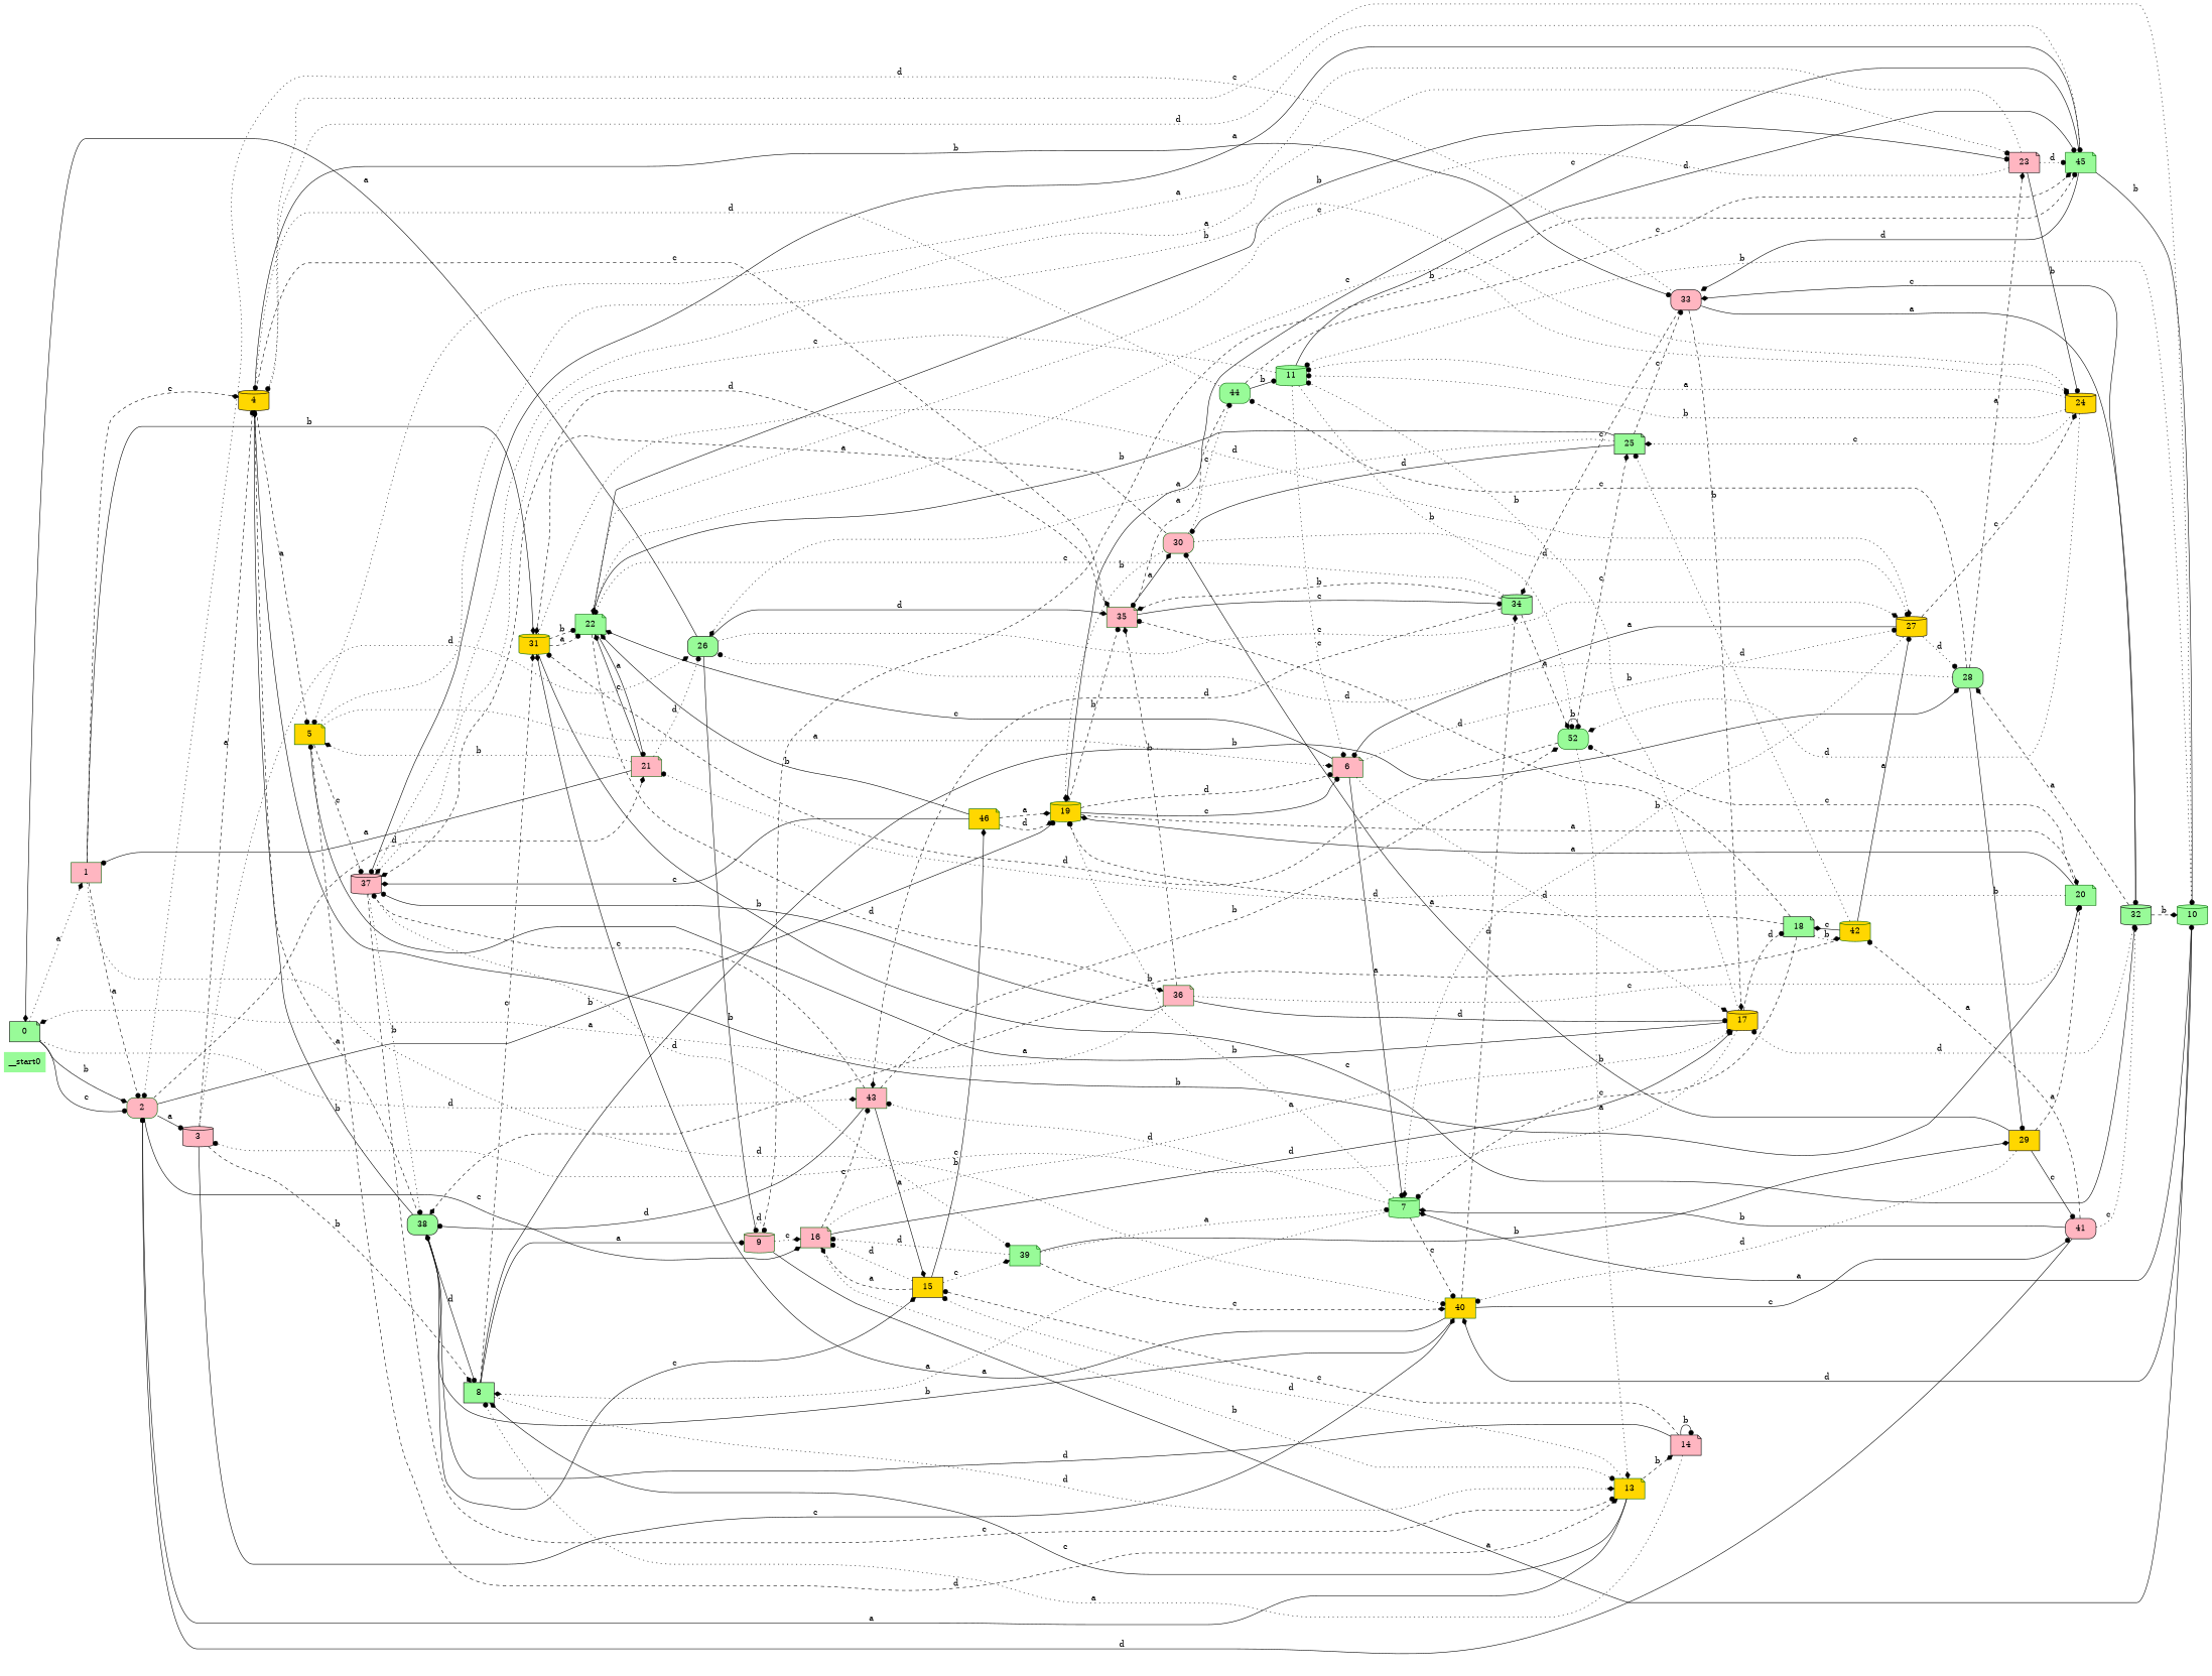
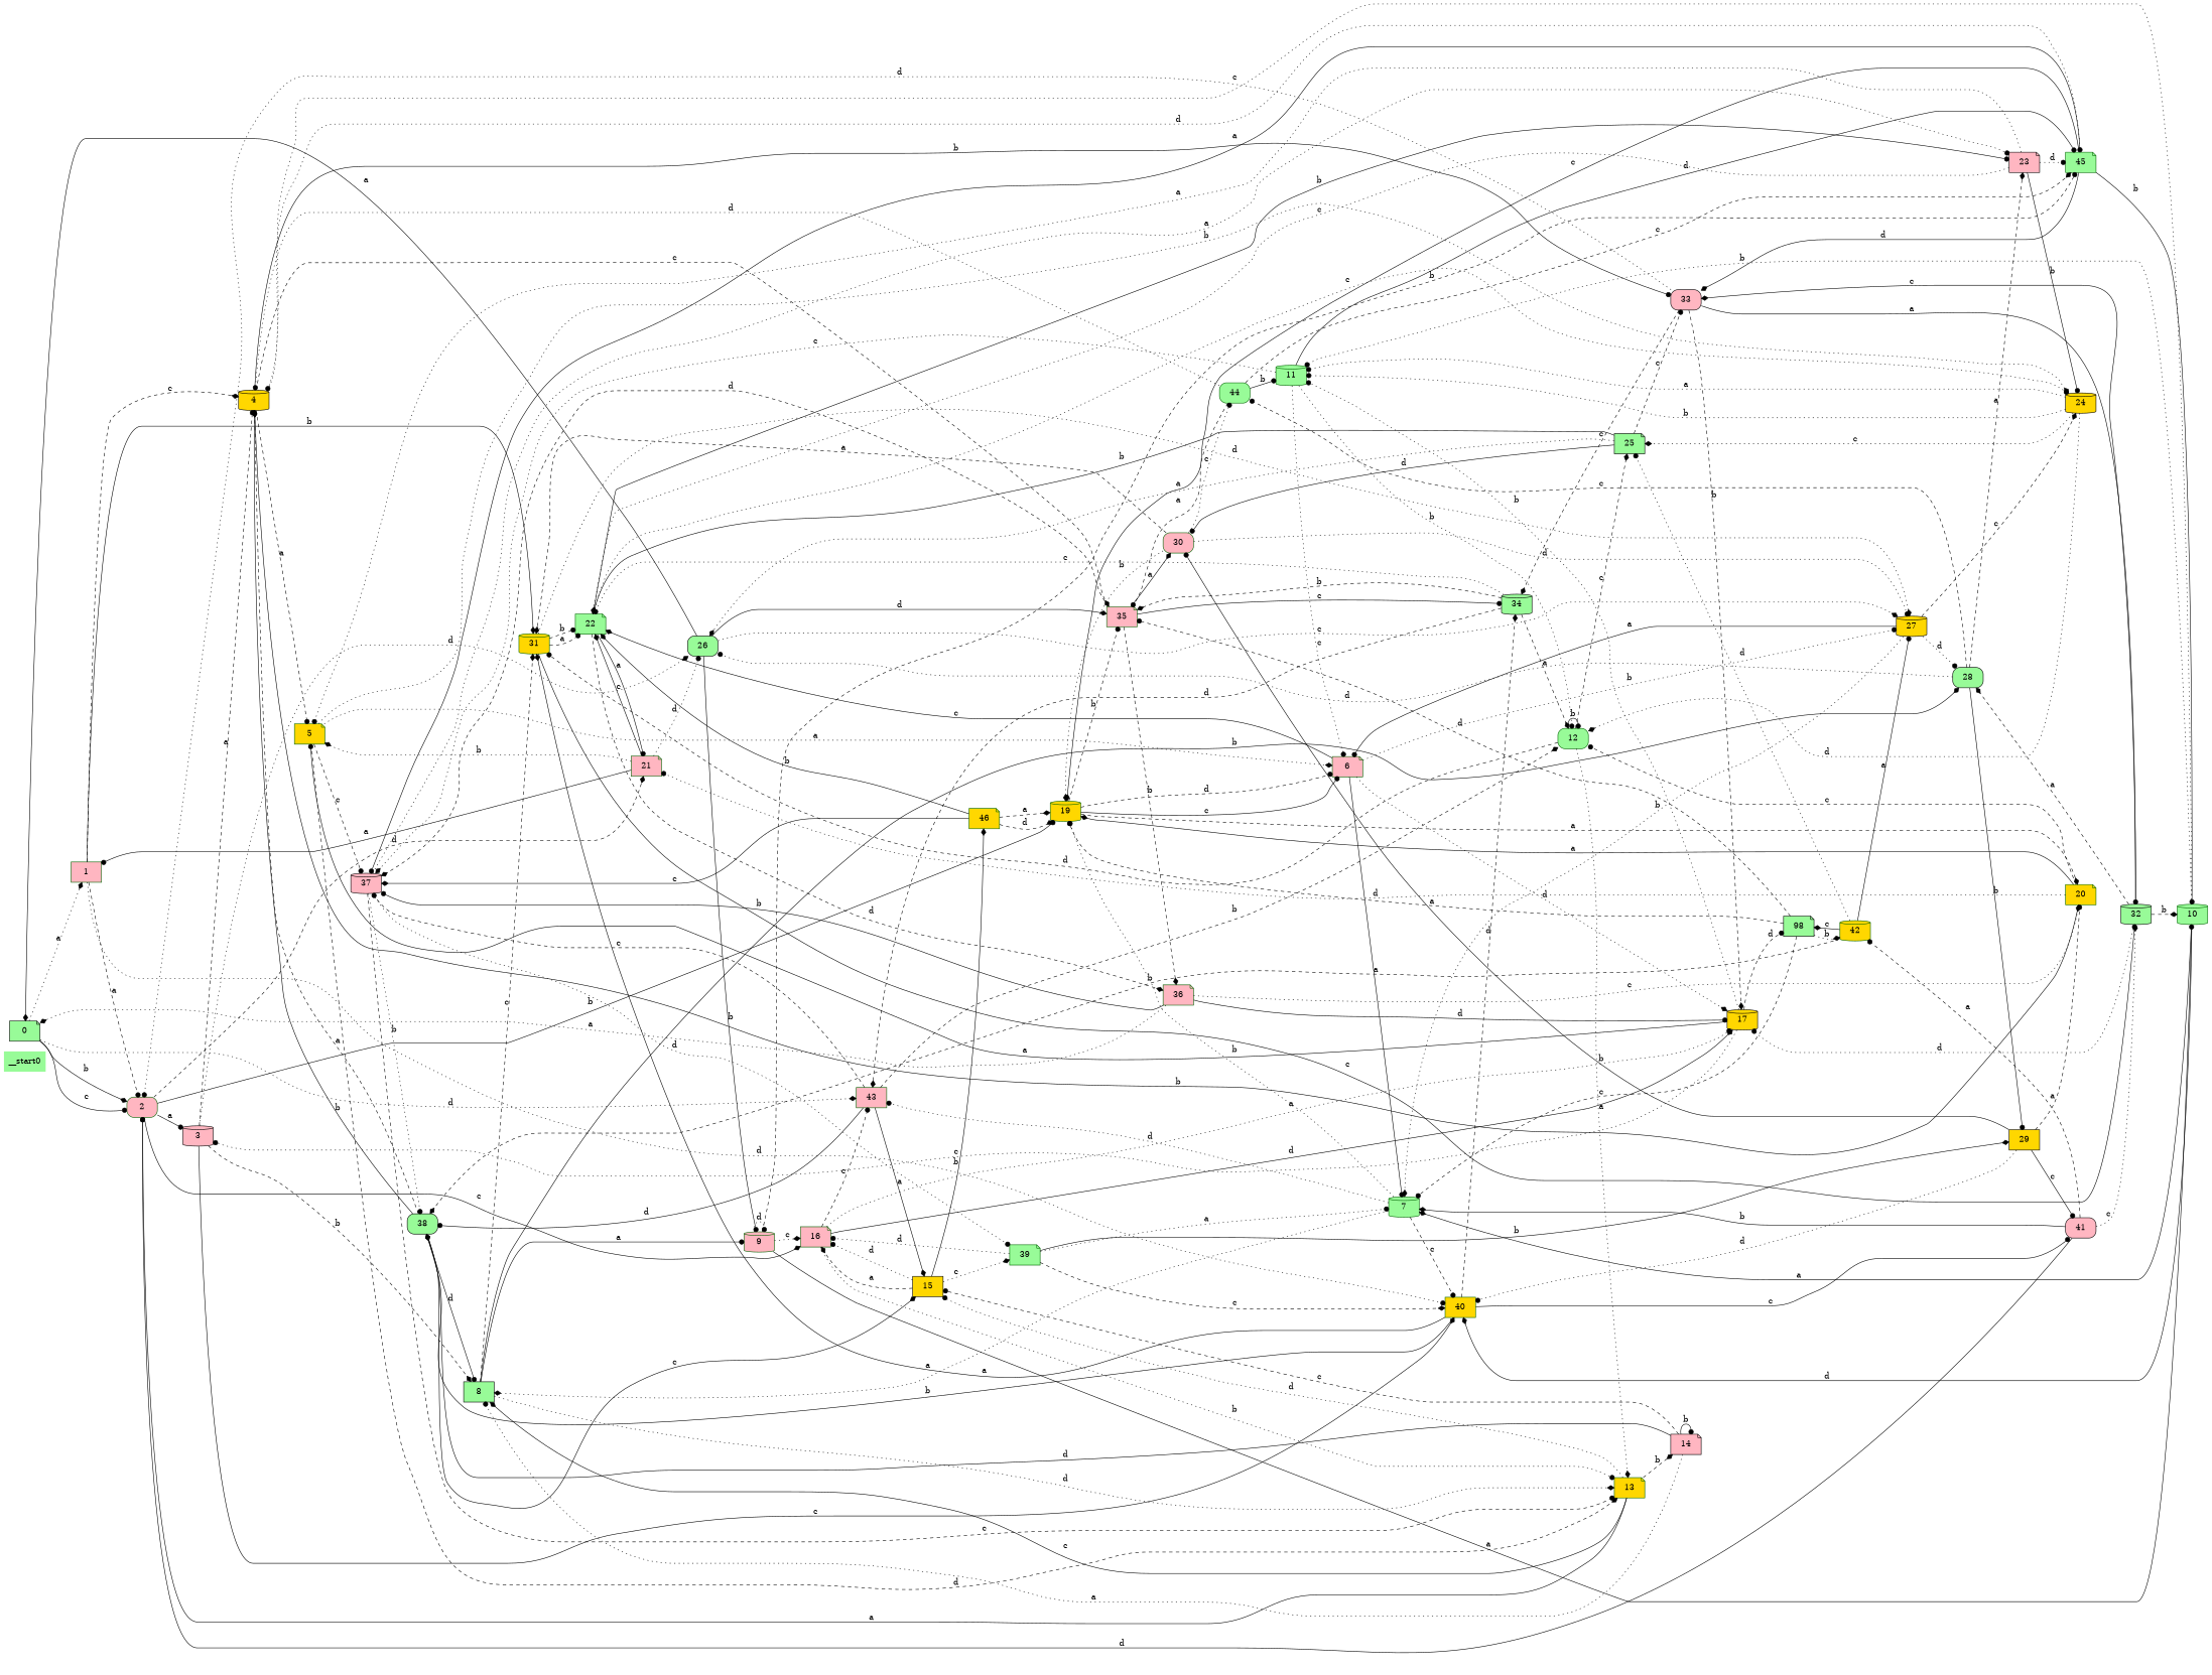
  digraph {
    rankdir=LR
    node [color=darkgreen fillcolor=palegreen shape=note style=filled]
    edge [arrowhead=dot style=solid]
    __start0 [color=black shape=none]
    n2 [color=black label=0 style="rounded,filled"]
    n3 [fillcolor=lightpink label=1 shape=box]
    n4 [fillcolor=lightpink label=2 shape=box style="rounded,filled"]
    n5 [fillcolor=lightpink label=43 shape=box]
    n6 [color=black fillcolor=gold label=4 shape=cylinder style="rounded,filled"]
    n7 [fillcolor=gold label=31 shape=cylinder]
    n8 [fillcolor=gold label=40 shape=box]
    n9 [color=black fillcolor=lightpink label=3 shape=cylinder]
    n10 [fillcolor=lightpink label=16 style="rounded,filled"]
    n11 [fillcolor=gold label=19 shape=cylinder]
    n12 [fillcolor=lightpink label=21]
    n13 [color=black fillcolor=lightpink label=37 shape=cylinder style="rounded,filled"]
-   n14 [label=52 shape=box style="rounded,filled"]
+   n14 [label=12 shape=box style="rounded,filled"]
    n15 [color=black fillcolor=gold label=15 shape=box]
    n16 [color=black label=38 shape=box style="rounded,filled"]
    n17 [fillcolor=gold label=5]
    n18 [color=black fillcolor=lightpink label=33 shape=box style="rounded,filled"]
    n19 [fillcolor=lightpink label=35 style="rounded,filled"]
    n20 [label=45 style="rounded,filled"]
    n21 [label=22]
    n22 [color=black fillcolor=gold label=27 shape=cylinder]
    n23 [color=black label=32 shape=cylinder style="rounded,filled"]
    n24 [color=black fillcolor=lightpink label=41 shape=box style="rounded,filled"]
    n25 [color=black label=34 shape=cylinder style="rounded,filled"]
    n26 [color=black label=8 shape=box]
    n27 [color=black label=26 shape=box style="rounded,filled"]
    n28 [fillcolor=gold label=13]
    n29 [color=black fillcolor=gold label=17 shape=cylinder]
    n30 [fillcolor=lightpink label=6]
-   n31 [label=20 style="rounded,filled"]
+   n31 [fillcolor=gold label=20 style="rounded,filled"]
    n32 [fillcolor=lightpink label=9 shape=cylinder]
    n33 [color=black label=28 shape=box style="rounded,filled"]
    n34 [color=black fillcolor=gold label=24 shape=cylinder style="rounded,filled"]
    n35 [fillcolor=lightpink label=36]
    n36 [fillcolor=lightpink label=30 shape=box style="rounded,filled"]
    n37 [label=10 shape=cylinder]
    n38 [label=7 shape=cylinder style="rounded,filled"]
    n39 [color=black fillcolor=lightpink label=14]
    n40 [label=11 shape=cylinder style="rounded,filled"]
    n41 [color=black label=25]
    n42 [label=39]
    n43 [color=black fillcolor=lightpink label=23]
-   n44 [color=black label=18]
+   n44 [color=black label=98]
    n45 [color=black fillcolor=gold label=29 shape=box]
    n46 [label=44 shape=box style="rounded,filled"]
    n47 [fillcolor=gold label=46]
    n48 [fillcolor=gold label=42 shape=cylinder]
    n2 -> n3 [arrowhead=diamond label=a style=dotted]
    n2 -> n4 [arrowhead=diamond label=b]
    n2 -> n4 [label=c]
    n2 -> n5 [arrowhead=diamond label=d style=dotted]
    n3 -> n4 [label=a style=dashed]
    n3 -> n6 [arrowhead=diamond label=c style=dashed]
    n3 -> n7 [arrowhead=diamond label=b]
    n3 -> n8 [label=d style=dotted]
    n4 -> n9 [label=a]
    n4 -> n10 [arrowhead=diamond label=c]
    n4 -> n11 [label=b]
    n4 -> n12 [arrowhead=diamond label=d style=dashed]
    n5 -> n13 [label=c style=dashed]
    n5 -> n14 [arrowhead=diamond label=b style=dashed]
    n5 -> n15 [arrowhead=diamond label=a]
    n5 -> n16 [label=d]
    n6 -> n17 [label=a style=dashed]
    n6 -> n18 [label=b]
    n6 -> n19 [arrowhead=diamond label=c style=dashed]
    n6 -> n20 [label=d style=dotted]
    n7 -> n21 [label=a style=dashed]
    n7 -> n21 [label=b style=dashed]
    n7 -> n22 [arrowhead=diamond label=d style=dotted]
    n7 -> n23 [label=c]
    n8 -> n7 [arrowhead=diamond label=a]
    n8 -> n16 [arrowhead=diamond label=b]
    n8 -> n24 [label=c]
    n8 -> n25 [arrowhead=diamond label=d style=dashed]
    n9 -> n6 [label=a style=dashed]
    n9 -> n8 [arrowhead=diamond label=c]
    n9 -> n26 [arrowhead=diamond label=b style=dashed]
    n9 -> n27 [arrowhead=diamond label=d style=dotted]
    n10 -> n5 [label=c style=dashed]
    n10 -> n28 [label=b style=dotted]
    n10 -> n29 [label=a style=dotted]
    n10 -> n29 [arrowhead=diamond label=d]
    n11 -> n19 [label=b style=dashed]
    n11 -> n30 [label=c]
    n11 -> n30 [label=d style=dashed]
    n11 -> n31 [arrowhead=diamond label=a style=dashed]
    n12 -> n3 [label=a]
    n12 -> n17 [arrowhead=diamond label=b style=dotted]
    n12 -> n21 [arrowhead=diamond label=c]
    n12 -> n27 [label=d style=dotted]
    n13 -> n16 [label=b style=dotted]
    n13 -> n28 [label=c style=dashed]
    n13 -> n42 [label=d style=dotted]
    n13 -> n43 [label=a style=dotted]
    n14 -> n7 [label=d style=dashed]
    n14 -> n14 [label=b]
    n14 -> n28 [arrowhead=diamond label=a style=dotted]
    n14 -> n41 [arrowhead=diamond label=c style=dashed]
    n15 -> n10 [arrowhead=diamond label=a style=dashed]
    n15 -> n10 [label=d style=dotted]
    n15 -> n42 [arrowhead=diamond label=c style=dotted]
    n15 -> n47 [arrowhead=diamond label=b]
    n16 -> n6 [arrowhead=diamond label=a style=dashed]
    n16 -> n6 [label=b]
    n16 -> n15 [arrowhead=diamond label=c]
    n16 -> n26 [label=d]
    n17 -> n13 [label=c style=dashed]
    n17 -> n28 [arrowhead=diamond label=d style=dashed]
    n17 -> n30 [arrowhead=diamond label=a style=dotted]
    n17 -> n34 [arrowhead=diamond label=b style=dotted]
    n18 -> n4 [label=d style=dotted]
    n18 -> n23 [label=a]
    n18 -> n25 [arrowhead=diamond label=c style=dashed]
    n18 -> n29 [arrowhead=diamond label=b style=dashed]
    n19 -> n13 [arrowhead=diamond label=d style=dashed]
    n19 -> n25 [label=c]
-   n35 -> n19 [arrowhead=diamond label=b style=dashed]
+   n19 -> n35 [arrowhead=diamond label=b style=dashed]
    n19 -> n36 [arrowhead=diamond label=a]
    n20 -> n11 [arrowhead=diamond label=c]
    n20 -> n13 [label=a]
    n20 -> n18 [arrowhead=diamond label=d]
    n20 -> n37 [label=b]
    n21 -> n12 [label=a]
    n21 -> n34 [label=c style=dotted]
    n21 -> n35 [arrowhead=diamond label=d style=dashed]
    n21 -> n43 [label=b]
    n22 -> n30 [label=a]
    n22 -> n33 [label=d style=dotted]
    n22 -> n34 [arrowhead=diamond label=c style=dashed]
    n22 -> n38 [arrowhead=diamond label=b style=dotted]
    n23 -> n18 [arrowhead=diamond label=c]
    n23 -> n29 [label=d style=dotted]
    n23 -> n33 [arrowhead=diamond label=a style=dashed]
    n23 -> n37 [arrowhead=diamond label=b style=dashed]
    n24 -> n4 [label=d]
    n24 -> n23 [arrowhead=diamond label=c style=dotted]
    n24 -> n38 [arrowhead=diamond label=b]
    n24 -> n48 [label=a style=dashed]
    n25 -> n5 [arrowhead=diamond label=d style=dashed]
    n25 -> n14 [arrowhead=diamond label=a style=dashed]
    n25 -> n19 [arrowhead=diamond label=b style=dashed]
    n25 -> n21 [label=c style=dotted]
    n26 -> n7 [arrowhead=diamond label=c style=dashed]
    n26 -> n28 [arrowhead=diamond label=d style=dotted]
    n26 -> n32 [label=a]
    n26 -> n33 [arrowhead=diamond label=b]
    n27 -> n2 [arrowhead=diamond label=a]
    n27 -> n19 [arrowhead=diamond label=d]
    n27 -> n22 [arrowhead=diamond label=c style=dotted]
    n27 -> n32 [label=b]
    n28 -> n4 [label=a]
    n28 -> n15 [label=d style=dotted]
    n28 -> n26 [arrowhead=diamond label=c]
    n28 -> n39 [arrowhead=diamond label=b style=dashed]
    n29 -> n9 [label=c style=dotted]
    n29 -> n17 [label=a]
    n29 -> n40 [label=b style=dotted]
    n29 -> n44 [label=d style=dashed]
    n30 -> n21 [arrowhead=diamond label=c]
    n30 -> n22 [label=b style=dotted]
    n30 -> n29 [arrowhead=diamond label=d style=dotted]
    n30 -> n38 [label=a]
    n31 -> n6 [arrowhead=diamond label=b]
    n31 -> n11 [arrowhead=diamond label=a]
    n31 -> n12 [label=d style=dotted]
    n31 -> n14 [label=c style=dashed]
    n32 -> n10 [arrowhead=diamond label=c style=dotted]
    n32 -> n20 [label=b style=dashed]
    n32 -> n32 [label=d style=dotted]
    n32 -> n37 [label=a]
    n33 -> n27 [label=d style=dotted]
    n33 -> n43 [arrowhead=diamond label=a style=dashed]
    n33 -> n45 [label=b]
    n33 -> n46 [label=c style=dashed]
    n34 -> n14 [arrowhead=diamond label=d style=dotted]
    n34 -> n40 [label=a style=dotted]
    n34 -> n40 [label=b style=dotted]
    n34 -> n41 [arrowhead=diamond label=c style=dotted]
    n35 -> n2 [arrowhead=diamond label=a style=dotted]
    n35 -> n13 [label=b]
    n35 -> n29 [label=d]
    n35 -> n31 [arrowhead=diamond label=c style=dotted]
    n36 -> n7 [arrowhead=diamond label=a style=dashed]
    n36 -> n11 [arrowhead=diamond label=b style=dotted]
    n36 -> n22 [label=d style=dotted]
    n36 -> n46 [label=c style=dotted]
    n37 -> n6 [label=c style=dotted]
    n37 -> n8 [arrowhead=diamond label=d]
    n37 -> n38 [arrowhead=diamond label=a]
    n37 -> n40 [label=b style=dotted]
    n38 -> n5 [label=d style=dotted]
    n38 -> n8 [label=c style=dashed]
    n38 -> n11 [label=b style=dotted]
    n38 -> n26 [arrowhead=diamond label=a style=dotted]
    n39 -> n15 [label=c style=dashed]
    n39 -> n16 [arrowhead=diamond label=d]
    n39 -> n26 [label=a style=dotted]
    n39 -> n39 [label=b]
    n40 -> n13 [arrowhead=diamond label=c style=dotted]
    n40 -> n14 [label=b style=dotted]
    n40 -> n20 [label=d]
    n40 -> n30 [label=c style=dotted]
    n41 -> n18 [label=c style=dashed]
    n41 -> n21 [arrowhead=diamond label=b]
    n41 -> n27 [arrowhead=diamond label=a style=dotted]
    n41 -> n36 [label=d]
    n42 -> n8 [arrowhead=diamond label=c style=dashed]
    n42 -> n10 [label=d style=dotted]
    n42 -> n38 [label=a style=dotted]
    n42 -> n45 [arrowhead=diamond label=b]
    n43 -> n17 [label=a style=dotted]
    n43 -> n20 [label=d style=dotted]
    n43 -> n21 [arrowhead=diamond label=c style=dotted]
    n43 -> n34 [label=b]
    n44 -> n11 [label=a style=dashed]
    n44 -> n19 [label=d style=dashed]
    n44 -> n38 [label=c style=dashed]
    n44 -> n48 [arrowhead=diamond label=b style=dotted]
    n45 -> n8 [label=d style=dotted]
    n45 -> n24 [label=c]
    n45 -> n31 [label=a style=dashed]
    n45 -> n36 [label=b]
    n46 -> n6 [label=d style=dotted]
    n46 -> n19 [label=a style=dashed]
    n46 -> n20 [arrowhead=diamond label=c style=dashed]
    n46 -> n40 [label=b]
    n47 -> n11 [arrowhead=diamond label=a style=dashed]
    n47 -> n11 [arrowhead=diamond label=d style=dashed]
    n47 -> n13 [arrowhead=diamond label=c]
    n47 -> n21 [arrowhead=diamond label=b]
    n48 -> n16 [arrowhead=diamond label=b style=dashed]
    n48 -> n22 [label=a]
    n48 -> n41 [label=d style=dotted]
    n48 -> n44 [arrowhead=diamond label=c]
  }
